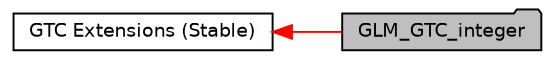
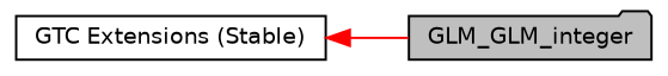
  digraph {
    rankdir=LR
    node [color=black fontname=Helvetica fontsize=10 style=filled]
    n1 [fillcolor=white height=0.2 label="GTC Extensions (Stable)" shape=box width=0.4]
-   n2 [fillcolor=grey75 fontcolor=black height=0.2 label=GLM_GTC_integer shape=folder width=0.4]
+   n2 [fillcolor=grey75 fontcolor=black height=0.2 label=GLM_GLM_integer shape=folder width=0.4]
    n1 -> n2 [dir=back fontname=Helvetica fontsize=10 labelfontname=Helvetica labelfontsize=10 shape=plaintext style=solid color=red]
  }
